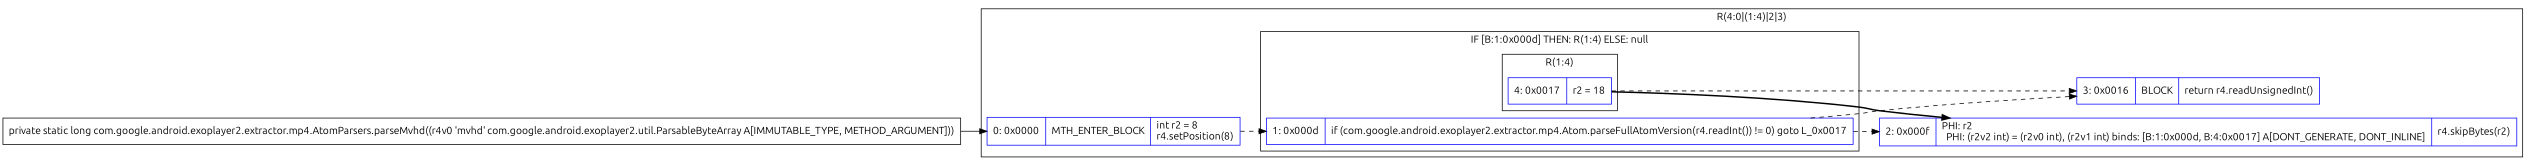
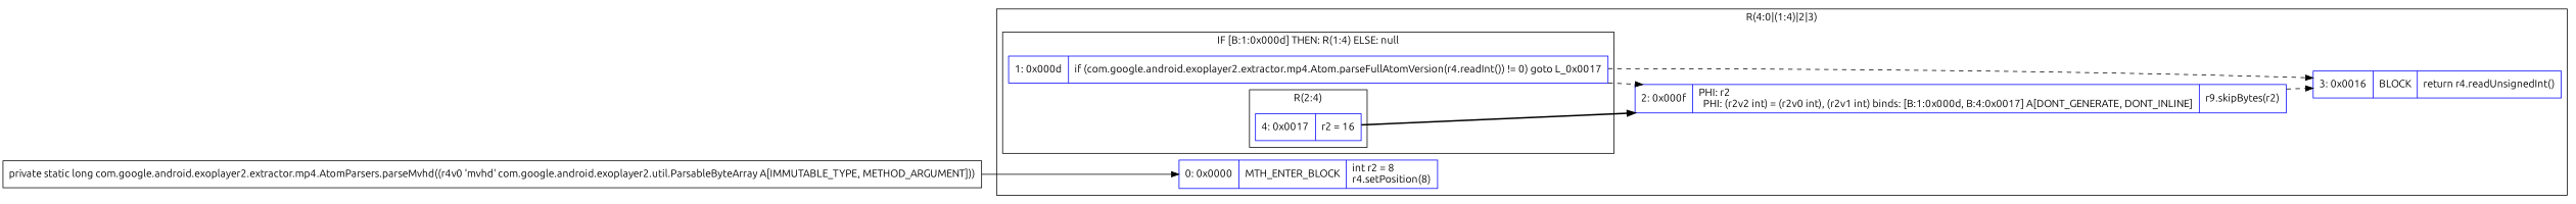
  digraph {
    fontname=Ubuntu
    rankdir=LR
    node [color=blue fontname=Ubuntu shape=record]
    edge [fontname=Ubuntu style=dashed]
-   n1 [label="{4\:\ 0x0017|r2 = 18\l}"]
+   n1 [label="{4\:\ 0x0017|r2 = 16\l}"]
    n2 [label="{1\:\ 0x000d|if (com.google.android.exoplayer2.extractor.mp4.Atom.parseFullAtomVersion(r4.readInt()) != 0) goto L_0x0017\l}"]
    n3 [label="{0\:\ 0x0000|MTH_ENTER_BLOCK\l|int r2 = 8\lr4.setPosition(8)\l}"]
-   n4 [label="{2\:\ 0x000f|PHI: r2 \l  PHI: (r2v2 int) = (r2v0 int), (r2v1 int) binds: [B:1:0x000d, B:4:0x0017] A[DONT_GENERATE, DONT_INLINE]\l|r4.skipBytes(r2)\l}"]
+   n4 [label="{2\:\ 0x000f|PHI: r2 \l  PHI: (r2v2 int) = (r2v0 int), (r2v1 int) binds: [B:1:0x000d, B:4:0x0017] A[DONT_GENERATE, DONT_INLINE]\l|r9.skipBytes(r2)\l}"]
    n5 [label="{3\:\ 0x0016|BLOCK\l|return r4.readUnsignedInt()\l}"]
    n6 [label="{private static long com.google.android.exoplayer2.extractor.mp4.AtomParsers.parseMvhd((r4v0 'mvhd' com.google.android.exoplayer2.util.ParsableByteArray A[IMMUTABLE_TYPE, METHOD_ARGUMENT])) }" color=""]
    subgraph cluster_1 {
      label="R(4:0|(1:4)|2|3)"
      n3
      n4
      n5
      subgraph cluster_2 {
        label="IF [B:1:0x000d] THEN: R(1:4) ELSE: null"
        n2
        subgraph cluster_3 {
-         label="R(1:4)"
+         label="R(2:4)"
          n1
        }
      }
    }
    n1 -> n4 [style=bold]
    n2 -> n4
    n2 -> n5
-   n3 -> n2
-   n1 -> n5
+   n4 -> n5
    n6 -> n3 [style=solid]
  }
